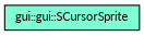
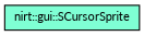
  digraph {
    rankdir=TB
    fontname=Lato
-   n1 [color=black fillcolor=aquamarine fontname=Lato fontsize=10 height=0.2 label="gui::gui::SCursorSprite" shape=record style=filled width=0.4]
+   n1 [color=black fillcolor=aquamarine fontname=Lato fontsize=10 height=0.2 label="nirt::gui::SCursorSprite" shape=record style=filled width=0.4]
  }
